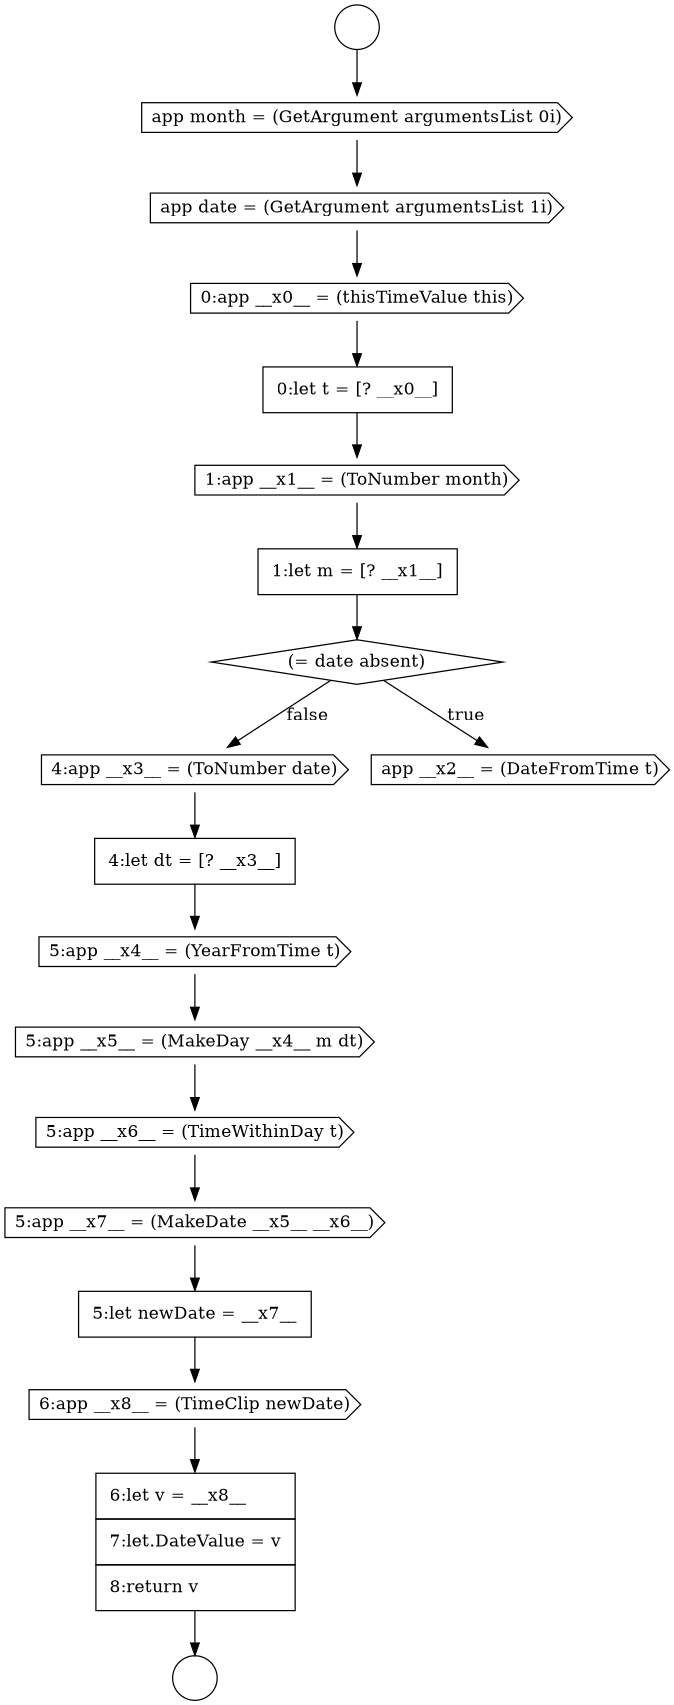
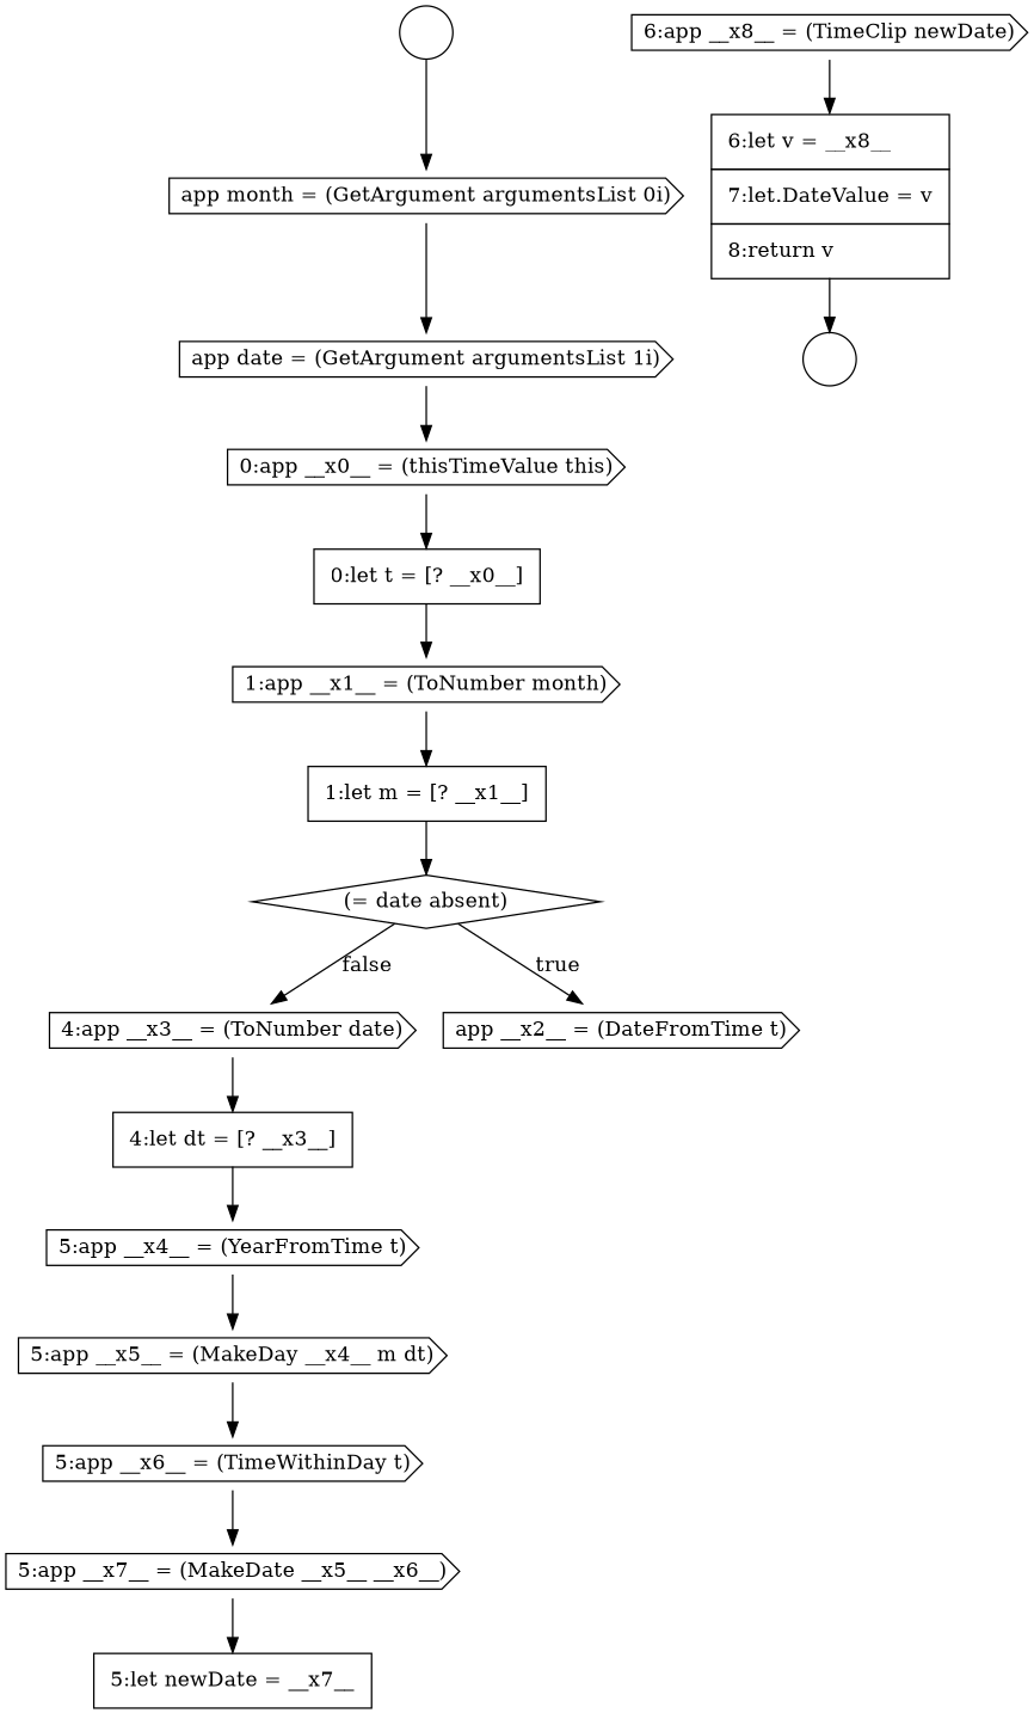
  digraph {
    node [color=black fillcolor=white shape=cds style=filled]
    edge [color=black]
    n1 [label=<<font color="black">5:app __x4__ = (YearFromTime t)</font>>]
    n2 [label=<<font color="black">5:app __x5__ = (MakeDay __x4__ m dt)</font>>]
    n3 [label=<<font color="black">5:app __x6__ = (TimeWithinDay t)</font>>]
    n4 [label=<<font color="black">5:app __x7__ = (MakeDate __x5__ __x6__)</font>>]
    n5 [label=<<font color="black">     <table border="0" cellborder="1" cellspacing="0" cellpadding="10">       <tr><td align="left">5:let newDate = __x7__</td></tr>     </table>   </font>> margin=0 shape=none]
    n6 [label=<<font color="black">6:app __x8__ = (TimeClip newDate)</font>>]
    n7 [label=<<font color="black">     <table border="0" cellborder="1" cellspacing="0" cellpadding="10">       <tr><td align="left">4:let dt = [? __x3__]</td></tr>     </table>   </font>> margin=0 shape=none]
    n8 [label=<<font color="black">     <table border="0" cellborder="1" cellspacing="0" cellpadding="10">       <tr><td align="left">1:let m = [? __x1__]</td></tr>     </table>   </font>> margin=0 shape=none]
    n9 [label=<<font color="black">(= date absent)</font>> shape=diamond]
    n10 [label=<<font color="black">4:app __x3__ = (ToNumber date)</font>>]
    n11 [label=<<font color="black">app __x2__ = (DateFromTime t)</font>>]
    n12 [label=<<font color="black">     <table border="0" cellborder="1" cellspacing="0" cellpadding="10">       <tr><td align="left">6:let v = __x8__</td></tr>       <tr><td align="left">7:let.DateValue = v</td></tr>       <tr><td align="left">8:return v</td></tr>     </table>   </font>> margin=0 shape=none]
    n13 [label=" " shape=circle]
    n14 [label=<<font color="black">app date = (GetArgument argumentsList 1i)</font>>]
    n15 [label=<<font color="black">0:app __x0__ = (thisTimeValue this)</font>>]
    n16 [label=<<font color="black">     <table border="0" cellborder="1" cellspacing="0" cellpadding="10">       <tr><td align="left">0:let t = [? __x0__]</td></tr>     </table>   </font>> margin=0 shape=none]
    n17 [label=" " shape=circle]
    n18 [label=<<font color="black">app month = (GetArgument argumentsList 0i)</font>>]
    n19 [label=<<font color="black">1:app __x1__ = (ToNumber month)</font>>]
    n1 -> n2
    n2 -> n3
    n3 -> n4
    n4 -> n5
-   n5 -> n6
    n6 -> n12
    n7 -> n1
    n8 -> n9
    n9 -> n10 [label=<<font color="black">false</font>>]
    n9 -> n11 [label=<<font color="black">true</font>>]
    n10 -> n7
    n12 -> n13
    n14 -> n15
    n15 -> n16
    n16 -> n19
    n17 -> n18
    n18 -> n14
    n19 -> n8
  }
